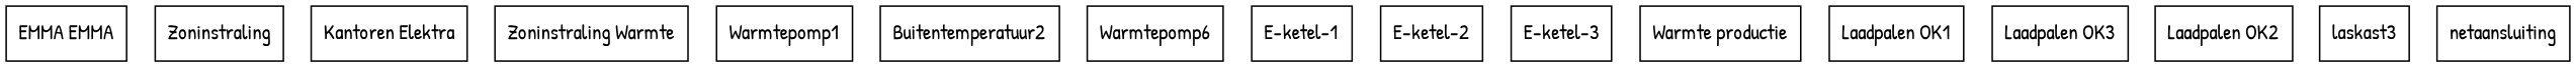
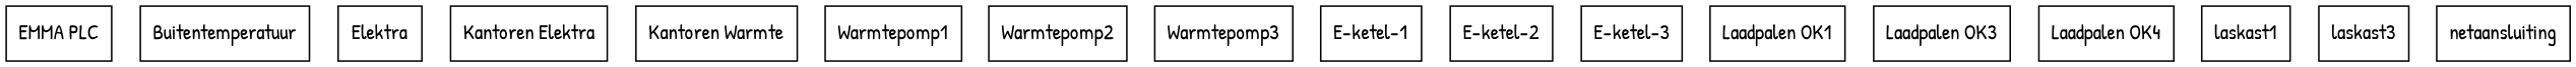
  digraph {
    fontname="Patrick Hand"
    node [shape=box fontname="Patrick Hand"]
-   "EMMA PLC" [label="EMMA EMMA"]
-   Zoninstraling
+   "EMMA PLC"
+   Buitentemperatuur
+   Zoninstraling [label=Elektra]
    "Kantoren Elektra"
-   "Kantoren Warmte" [label="Zoninstraling Warmte"]
+   "Kantoren Warmte"
    Warmtepomp1
-   Warmtepomp2 [label=Buitentemperatuur2]
-   Warmtepomp3 [label=Warmtepomp6]
+   Warmtepomp2
+   Warmtepomp3
    "E-ketel-1"
    "E-ketel-2"
    "E-ketel-3"
-   "Warmte productie"
    "Laadpalen OK1"
    "Laadpalen OK3"
-   "Laadpalen OK4" [label="Laadpalen OK2"]
+   "Laadpalen OK4"
+   laskast1
    laskast3
    netaansluiting
  }
